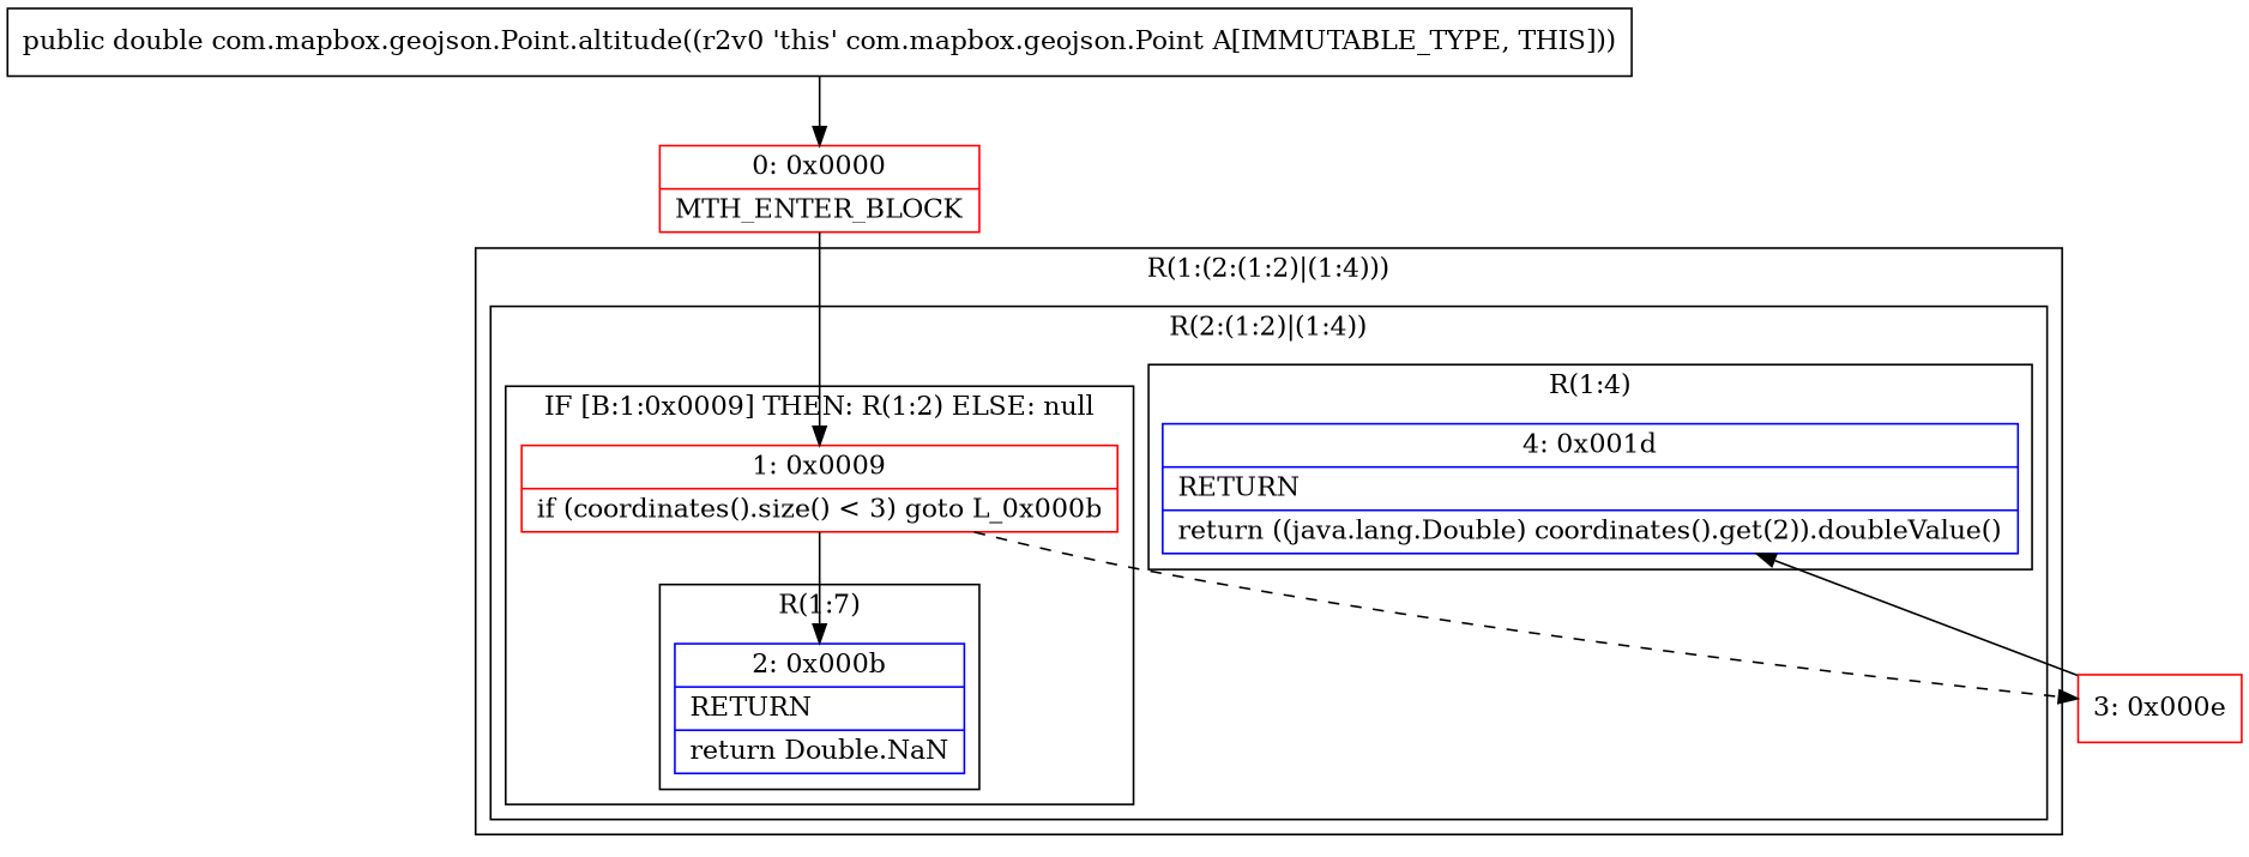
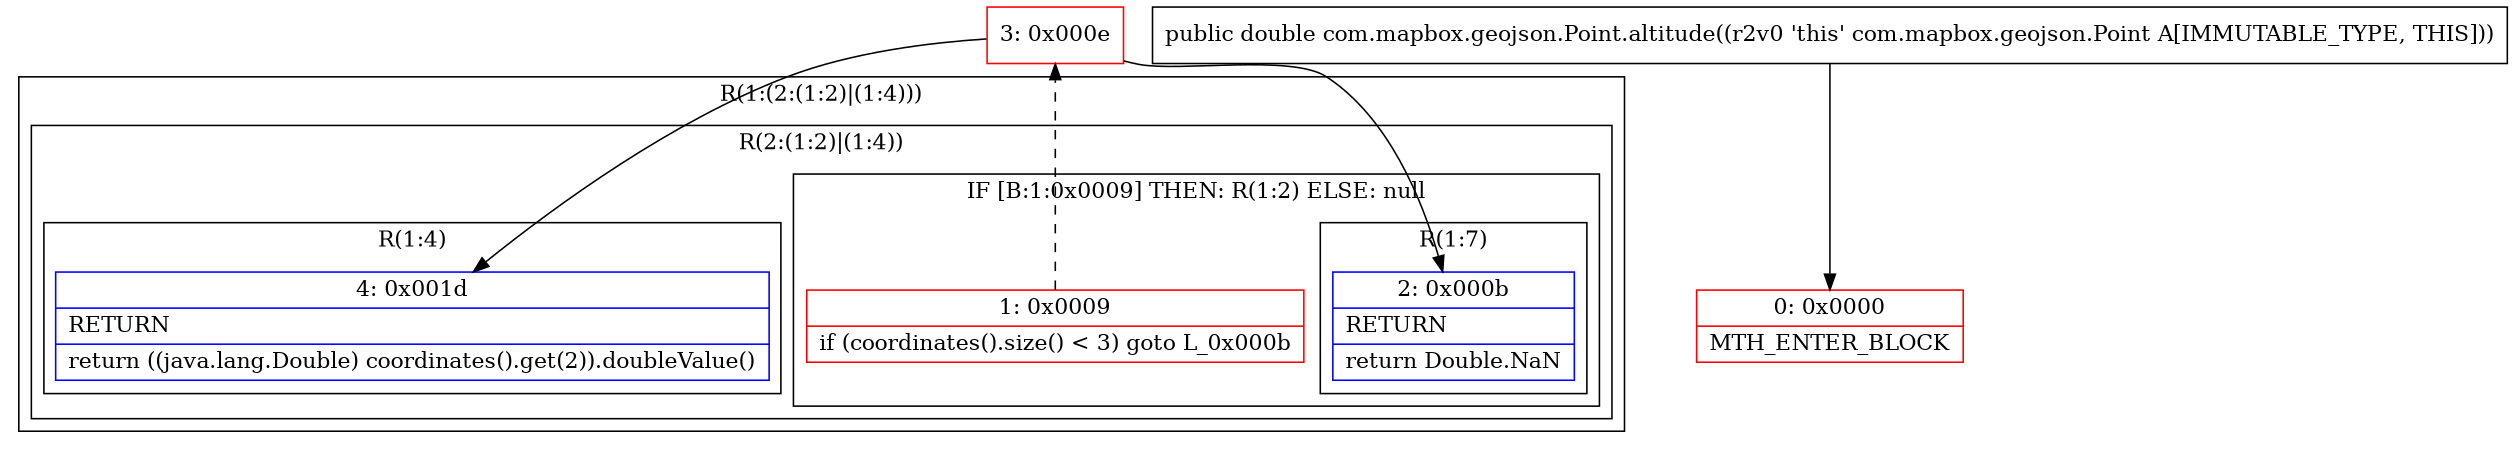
  digraph {
    node [color=red shape=record]
    n1 [color=blue label="{2\:\ 0x000b|RETURN\l|return Double.NaN\l}"]
    n2 [label="{1\:\ 0x0009|if (coordinates().size() \< 3) goto L_0x000b\l}"]
    n3 [color=blue label="{4\:\ 0x001d|RETURN\l|return ((java.lang.Double) coordinates().get(2)).doubleValue()\l}"]
    n4 [label="{3\:\ 0x000e}"]
    n5 [label="{0\:\ 0x0000|MTH_ENTER_BLOCK\l}"]
    n6 [label="{public double com.mapbox.geojson.Point.altitude((r2v0 'this' com.mapbox.geojson.Point A[IMMUTABLE_TYPE, THIS])) }" color=""]
    subgraph cluster_1 {
      label="R(1:(2:(1:2)|(1:4)))"
      subgraph cluster_2 {
        label="R(2:(1:2)|(1:4))"
        subgraph cluster_3 {
          label="IF [B:1:0x0009] THEN: R(1:2) ELSE: null"
          n2
          subgraph cluster_4 {
            label="R(1:7)"
            n1
          }
        }
        subgraph cluster_5 {
          label="R(1:4)"
          n3
        }
      }
    }
-   n2 -> n1
+   n4 -> n1
    n2 -> n4 [style=dashed]
    n4 -> n3
-   n5 -> n2
    n6 -> n5
  }
